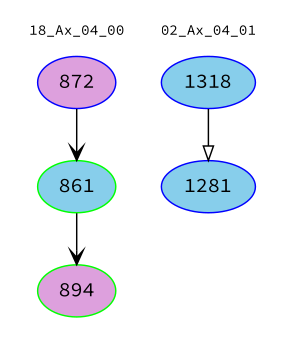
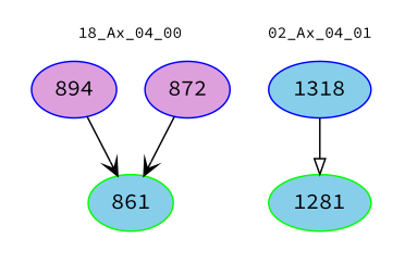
  digraph {
    fontname="Source Code Pro"
    node [color=blue fillcolor=skyblue fontname="Source Code Pro" style=filled]
    edge [arrowhead=vee color=black fontname="Source Code Pro"]
    n1 [fillcolor=plum label=872]
    n2 [color=green label=861]
-   n3 [color=green fillcolor=plum label=894]
+   n3 [fillcolor=plum label=894]
    n4 [label=1318]
-   n5 [label=1281]
+   n5 [color=green label=1281]
    subgraph cluster_1 {
      color=white
      fontsize=10
      label="18_Ax_04_00"
      n1
      n2
      n3
    }
    subgraph cluster_2 {
      color=white
      fontsize=10
      label="02_Ax_04_01"
      n4
      n5
    }
    n1 -> n2
-   n2 -> n3
+   n3 -> n2
    n4 -> n5 [arrowhead=onormal]
  }
